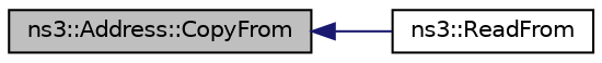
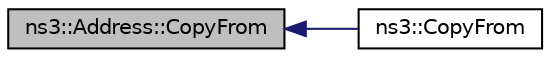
  digraph {
    rankdir=LR
    node [color=black fontname=Helvetica fontsize=10 shape=record style=filled]
    n1 [fillcolor=grey75 fontcolor=black height=0.2 label="ns3::Address::CopyFrom" width=0.4]
-   n2 [fillcolor=white height=0.2 label="ns3::ReadFrom" width=0.4]
+   n2 [fillcolor=white height=0.2 label="ns3::CopyFrom" width=0.4]
    n1 -> n2 [color=midnightblue dir=back fontname=Helvetica fontsize=10 labelfontname=Helvetica labelfontsize=10 style=solid]
  }
